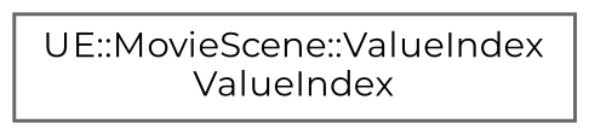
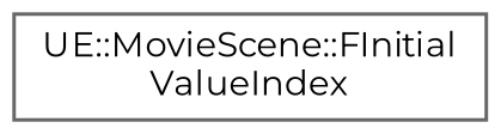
  digraph {
    rankdir=TB
    fontname=Montserrat
-   n1 [color=grey40 fillcolor=white fontname=Montserrat fontsize=10 height=0.2 label="UE::MovieScene::ValueIndex\lValueIndex" shape=box style=filled width=0.4]
+   n1 [color=grey40 fillcolor=white fontname=Montserrat fontsize=10 height=0.2 label="UE::MovieScene::FInitial\lValueIndex" shape=box style=filled width=0.4]
  }
